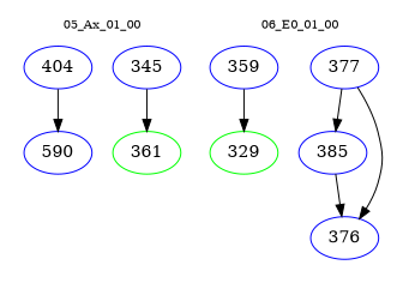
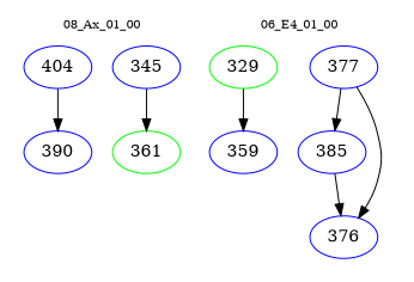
  digraph {
    node [color=blue]
    edge [color=black]
    n1 [label=345]
    n2 [label=404]
    n3 [color=green label=361]
-   n4 [label=590]
+   n4 [label=390]
    n5 [label=377]
    n6 [label=359]
    n7 [label=385]
    n8 [color=green label=329]
    n9 [label=376]
    subgraph cluster_1 {
      color=white
      fontsize=10
-     label="05_Ax_01_00"
+     label="08_Ax_01_00"
      n1
      n2
      n3
      n4
    }
    subgraph cluster_2 {
      color=white
      fontsize=10
-     label="06_E0_01_00"
+     label="06_E4_01_00"
      n5
      n6
      n7
      n8
      n9
    }
    n1 -> n3
    n2 -> n4
    n5 -> n7
    n5 -> n9
-   n6 -> n8
+   n8 -> n6
    n7 -> n9
  }
